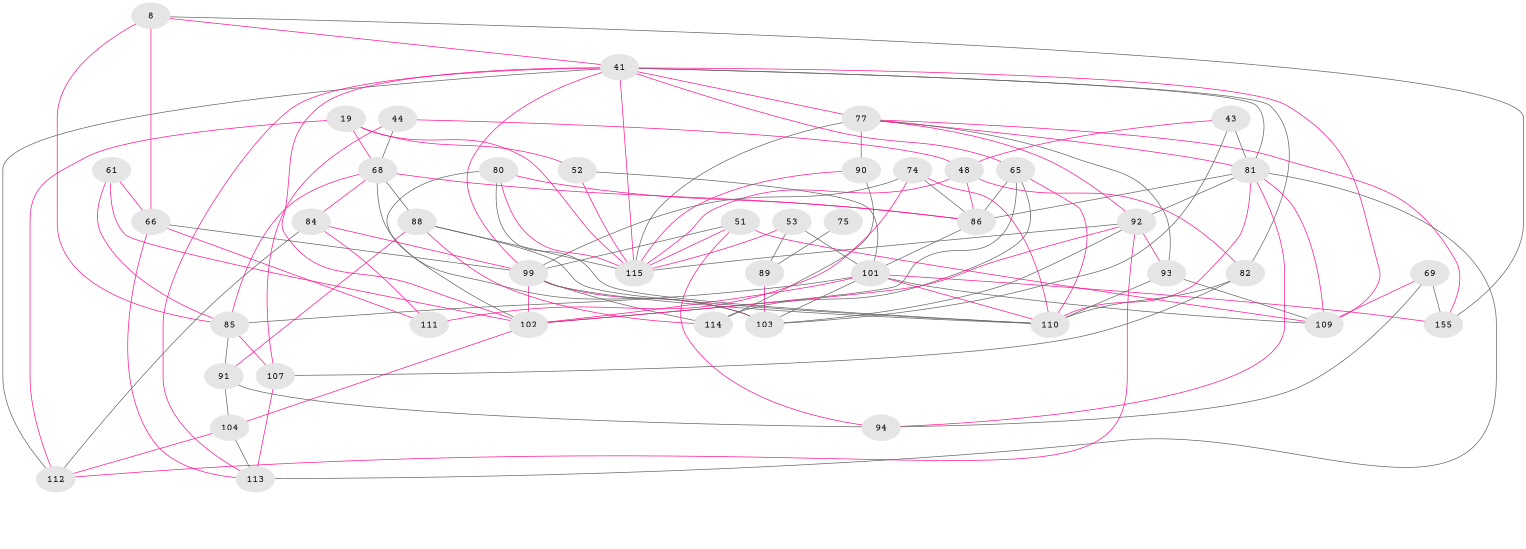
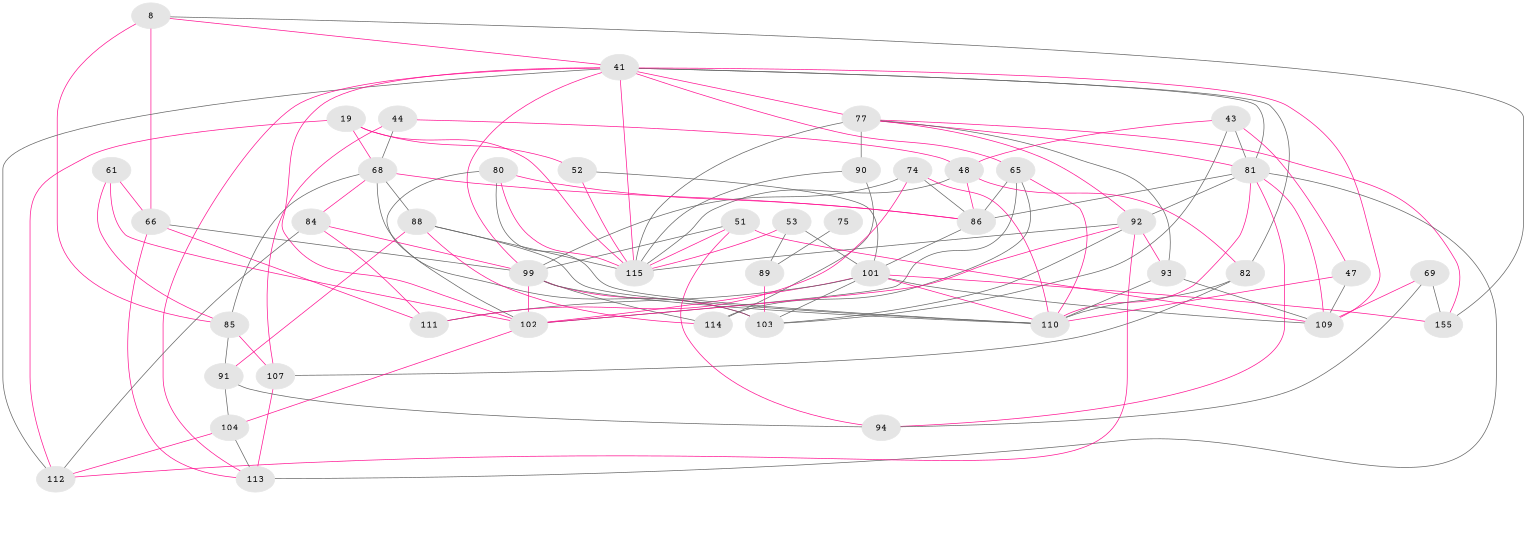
  graph {
    fontname="Courier Prime"
    node [color=gray90 fontname="Courier Prime" style=filled]
    edge [color=deeppink fontname="Courier Prime"]
    8 [super="+1"]
    n2 [label=41 super="+3+16+7+10+12+17+36"]
    66 [super="+49"]
    85 [super="+32"]
    n5 [label=155]
    112 [super="+108"]
    115 [super="+57"]
    99 [super="+22+76+98"]
    65 [super="+54"]
    77 [super="+72"]
    81 [super="+25+62+78"]
    82
    102 [super="+96"]
    109 [super="+79+64"]
    113 [super="+70"]
    111
    107 [super="+27"]
    91
    90 [super="+38"]
    114 [super="+41"]
    19 [super="+9"]
    52
    68 [super="+13+55"]
    101 [super="+67"]
    103 [super="+97"]
    86 [super="+73"]
    84
    88 [super="+4"]
    61 [super="+5"]
    110 [super="+106"]
    92 [super="+39+71"]
    93
    94
    104
    43 [super="+35"]
+   47
    48 [super="+46"]
    44
    51 [super="+11"]
    89 [super="+87"]
    53
    69
    74 [super="+45"]
    75
    80 [super="+28"]
    8 -- n2
    8 -- 66
    8 -- 85 [weight=2]
    8 -- n5 [color=gray40]
    n2 -- 112 [color=gray40]
    n2 -- 115 [weight=3]
    n2 -- 99 [weight=2]
    n2 -- 65 [weight=2]
    n2 -- 77 [weight=2]
    n2 -- 81 [color=gray40]
    n2 -- 82 [color=gray40]
    n2 -- 102
    n2 -- 109 [weight=2]
    n2 -- 113 [weight=2]
    66 -- 99 [color=gray40]
    66 -- 113
    66 -- 111
    85 -- 107
    85 -- 91 [color=gray40]
    99 -- 102 [weight=2]
    99 -- 114 [color=gray40]
    99 -- 103
    99 -- 110 [color=gray40 weight=2]
    65 -- 102 [color=gray40]
    65 -- 114 [color=gray40]
    65 -- 86 [color=gray40]
    65 -- 110
    77 -- n5
    77 -- 115 [color=gray40]
    77 -- 81
    77 -- 90 [color=gray40 weight=2]
    77 -- 92
    77 -- 93 [color=gray40]
    81 -- 109
    81 -- 113 [color=gray40 weight=2]
    81 -- 86 [color=gray40 weight=3]
    81 -- 110 [weight=2]
    81 -- 92 [color=gray40]
    81 -- 94
    82 -- 107 [color=gray40]
    82 -- 110 [color=gray40]
    102 -- 104
    107 -- 113 [weight=2]
    91 -- 94 [color=gray40]
    91 -- 104 [color=gray40]
-   90 -- 115
+   90 -- 115 [color=gray40]
    90 -- 114 [color=gray40]
    19 -- 112 [weight=2]
    19 -- 115
    19 -- 52 [weight=2]
    19 -- 68
    52 -- 115
    52 -- 101 [color=gray40]
-   68 -- 85
+   68 -- 85 [color=gray40]
    68 -- 103 [color=gray40 weight=2]
    68 -- 86
    68 -- 84
    68 -- 88 [color=gray40]
    101 -- n5
    101 -- 102
    101 -- 109 [color=gray40 weight=2]
-   101 -- 85 [color=gray40]
+   101 -- 111 [color=gray40]
    101 -- 103 [color=gray40]
    101 -- 110
    86 -- 101 [color=gray40]
    84 -- 112 [color=gray40]
    84 -- 99
    84 -- 111
    88 -- 115 [color=gray40]
    88 -- 91
    88 -- 114 [weight=2]
    88 -- 110 [color=gray40]
    61 -- 66
    61 -- 85
    61 -- 102 [weight=2]
    92 -- 112
    92 -- 115 [color=gray40]
    92 -- 102 [weight=2]
    92 -- 103 [color=gray40]
    92 -- 93
    93 -- 109 [color=gray40]
    93 -- 110 [color=gray40]
    104 -- 112
    104 -- 113 [color=gray40]
    43 -- 81 [color=gray40 weight=2]
    43 -- 103 [color=gray40]
+   43 -- 47 [weight=2]
    43 -- 48
-   48 -- 115 [weight=2]
+   47 -- 109 [color=gray40]
+   47 -- 110
+   48 -- 115 [color=gray40 weight=2]
    48 -- 82
    48 -- 86
    44 -- 107 [weight=2]
    44 -- 68 [color=gray40]
    44 -- 48
    51 -- 115
    51 -- 99 [color=gray40 weight=2]
    51 -- 109 [weight=2]
    51 -- 94
    89 -- 103 [weight=2]
    53 -- 115
    53 -- 101 [color=gray40]
    53 -- 89 [color=gray40 weight=2]
    69 -- n5 [color=gray40]
    69 -- 109
    69 -- 94 [color=gray40]
    74 -- 99 [color=gray40 weight=2]
    74 -- 111
    74 -- 86 [color=gray40 weight=2]
    74 -- 110
    75 -- 89 [color=gray40 weight=2]
    80 -- 115 [weight=3]
    80 -- 102 [color=gray40]
    80 -- 86
    80 -- 110 [color=gray40]
  }
